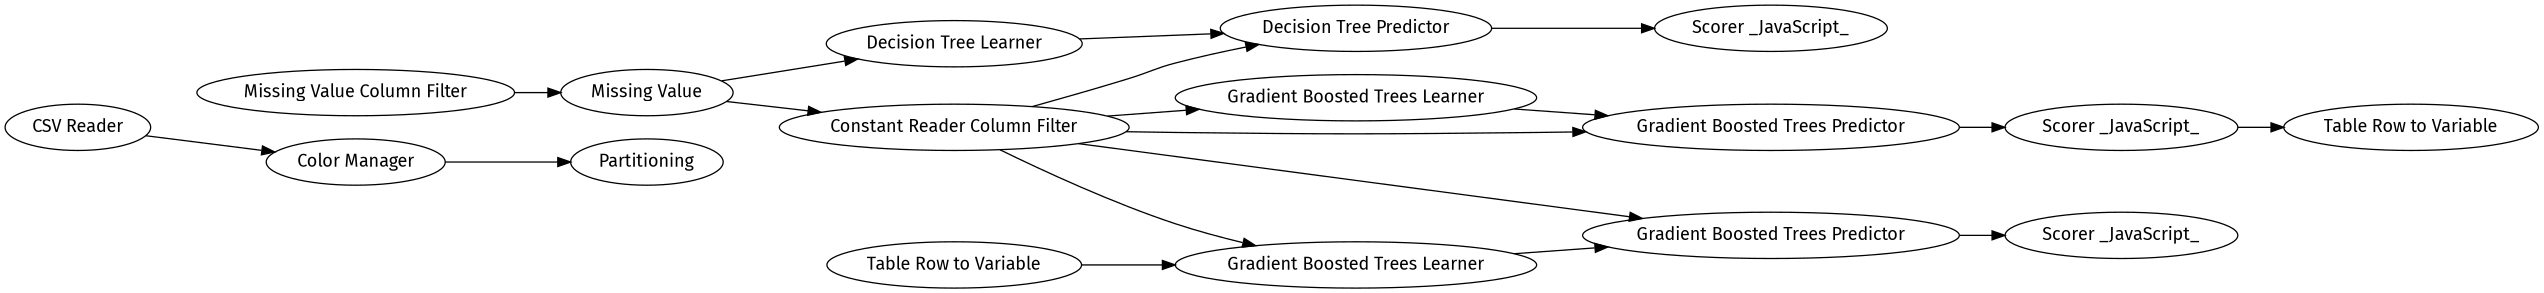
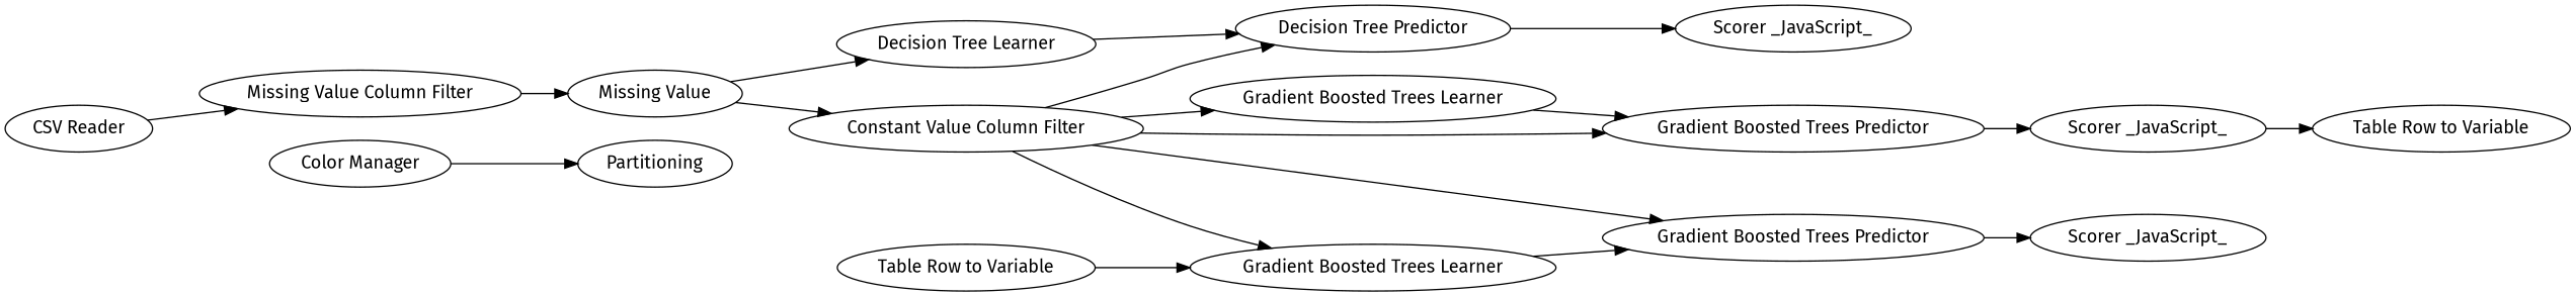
  digraph {
    fontname="Fira Sans"
    rankdir=LR
    node [fontname="Fira Sans"]
    edge [fontname="Fira Sans"]
    n1 [label="Decision Tree Learner"]
    n2 [label="Decision Tree Predictor"]
    n3 [label="Scorer _JavaScript_"]
    n4 [label="Gradient Boosted Trees Learner"]
    n5 [label="Gradient Boosted Trees Predictor"]
    n6 [label="Scorer _JavaScript_"]
    n7 [label="Table Row to Variable"]
    n8 [label="Table Row to Variable"]
    n9 [label="Gradient Boosted Trees Learner"]
    n10 [label="Gradient Boosted Trees Predictor"]
    n11 [label="Scorer _JavaScript_"]
    n12 [label="CSV Reader"]
    n13 [label="Missing Value Column Filter"]
    n14 [label="Missing Value"]
-   n15 [label="Constant Reader Column Filter"]
+   n15 [label="Constant Value Column Filter"]
    n16 [label="Color Manager"]
    n17 [label=Partitioning]
    n1 -> n2
    n2 -> n3
    n4 -> n5
    n5 -> n6
    n6 -> n7
    n8 -> n9
    n9 -> n10
    n10 -> n11
-   n12 -> n16
+   n12 -> n13
    n13 -> n14
    n14 -> n1
    n14 -> n15
    n15 -> n2
    n15 -> n4
    n15 -> n5
    n15 -> n9
    n15 -> n10
    n16 -> n17
  }
